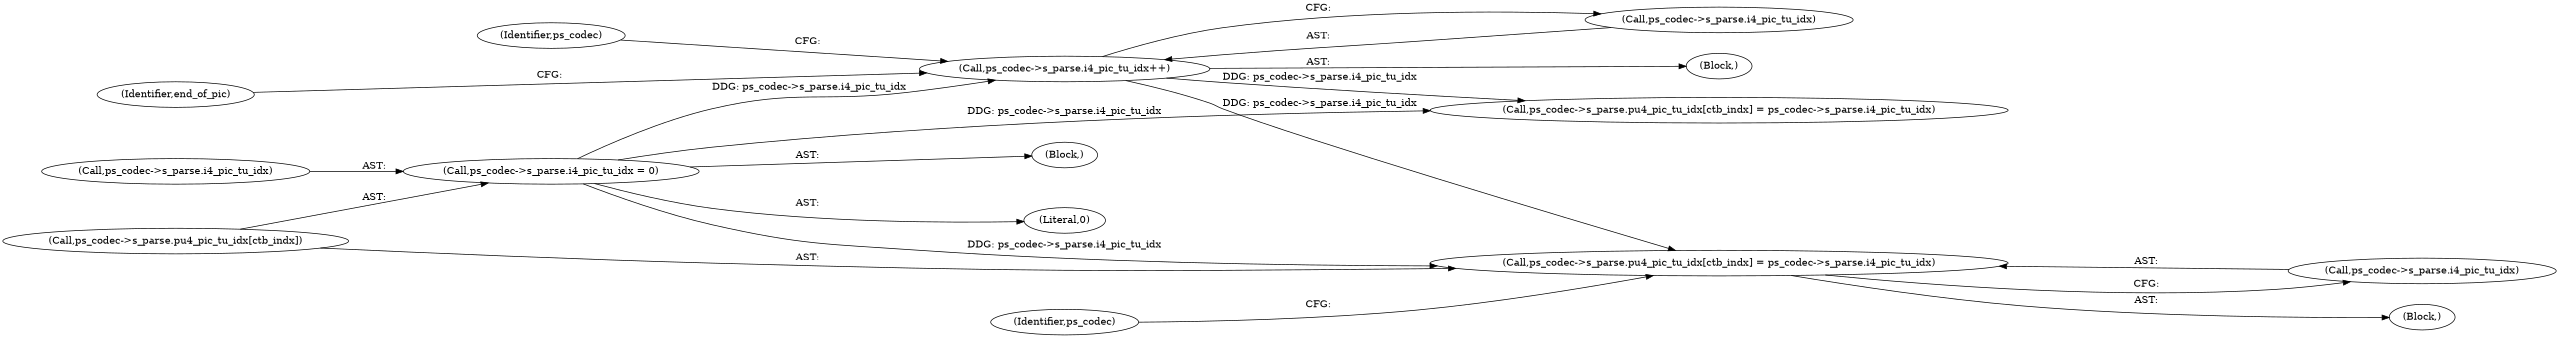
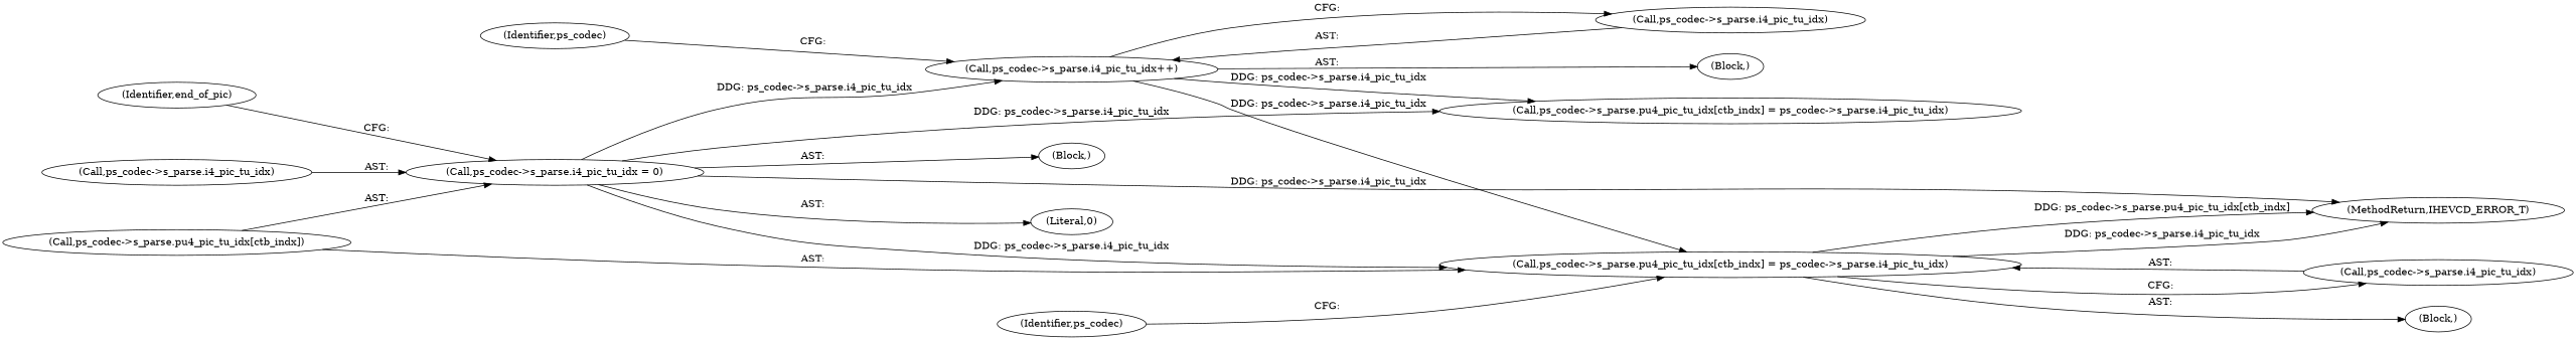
  digraph {
    rankdir=LR
    n1 [label="(Call,ps_codec->s_parse.pu4_pic_tu_idx[ctb_indx] = ps_codec->s_parse.i4_pic_tu_idx)"]
+   n2 [label="(MethodReturn,IHEVCD_ERROR_T)"]
    n3 [label="(Block,)"]
    n4 [label="(Call,ps_codec->s_parse.i4_pic_tu_idx)"]
    n5 [label="(Call,ps_codec->s_parse.i4_pic_tu_idx = 0)"]
    n6 [label="(Call,ps_codec->s_parse.i4_pic_tu_idx++)"]
    n7 [label="(Block,)"]
    n8 [label="(Literal,0)"]
    n9 [label="(Call,ps_codec->s_parse.pu4_pic_tu_idx[ctb_indx] = ps_codec->s_parse.i4_pic_tu_idx)"]
    n10 [label="(Call,ps_codec->s_parse.i4_pic_tu_idx)"]
    n11 [label="(Block,)"]
    n12 [label="(Identifier,ps_codec)"]
    n13 [label="(Identifier,ps_codec)"]
    n14 [label="(Call,ps_codec->s_parse.i4_pic_tu_idx)"]
    n15 [label="(Call,ps_codec->s_parse.pu4_pic_tu_idx[ctb_indx])"]
    n16 [label="(Identifier,end_of_pic)"]
+   n1 -> n2 [label="DDG: ps_codec->s_parse.pu4_pic_tu_idx[ctb_indx]"]
+   n1 -> n2 [label="DDG: ps_codec->s_parse.i4_pic_tu_idx"]
    n1 -> n3 [label="AST: "]
    n1 -> n4 [label="CFG: "]
    n4 -> n1 [label="AST: "]
    n5 -> n1 [label="DDG: ps_codec->s_parse.i4_pic_tu_idx"]
+   n5 -> n2 [label="DDG: ps_codec->s_parse.i4_pic_tu_idx"]
    n5 -> n6 [label="DDG: ps_codec->s_parse.i4_pic_tu_idx"]
    n5 -> n7 [label="AST: "]
    n5 -> n8 [label="AST: "]
    n5 -> n9 [label="DDG: ps_codec->s_parse.i4_pic_tu_idx"]
    n6 -> n1 [label="DDG: ps_codec->s_parse.i4_pic_tu_idx"]
    n6 -> n9 [label="DDG: ps_codec->s_parse.i4_pic_tu_idx"]
    n6 -> n10 [label="CFG: "]
    n6 -> n11 [label="AST: "]
    n10 -> n6 [label="AST: "]
    n12 -> n1 [label="CFG: "]
    n13 -> n6 [label="CFG: "]
    n14 -> n5 [label="AST: "]
    n15 -> n1 [label="AST: "]
    n15 -> n5 [label="AST: "]
-   n16 -> n6 [label="CFG: "]
+   n16 -> n5 [label="CFG: "]
  }
